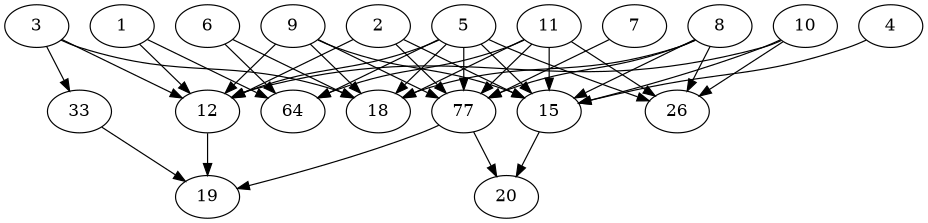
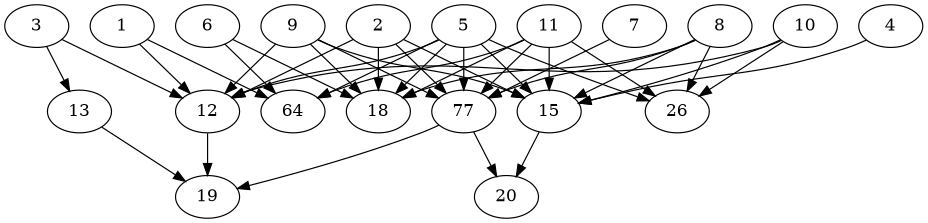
  digraph {
    node [alpha=0.08]
    1 [expect_size=42621952]
    12 [alpha=0.17 expect_size=51710976]
    n3 [alpha=0.12 expect_size=30556160 label=64]
    19 [alpha=0.16 expect_size=47719424]
    2 [alpha=0.19 expect_size=26775552]
    15 [alpha=0.10 expect_size=26330112]
    n7 [expect_size=20752384 label=77]
    20 [alpha=0.10 expect_size=19035136]
    3 [alpha=0.12 expect_size=28952576]
-   13 [alpha=0.01 expect_size=48937984 label=33]
+   13 [alpha=0.01 expect_size=48937984]
    18 [alpha=0.03 expect_size=5936128]
    4 [alpha=0.18 expect_size=22626304]
    5 [alpha=0.18 expect_size=21929984]
    n14 [alpha=0.10 expect_size=21497856 label=26]
    6 [alpha=0.20 expect_size=49090560]
    7 [alpha=0.14 expect_size=27490304]
    8 [alpha=0.18 expect_size=17469440]
    9 [expect_size=22086656]
    10 [alpha=0.17 expect_size=13146112]
    11 [alpha=0.17 expect_size=33422336]
    1 -> 12
    1 -> n3
    12 -> 19
    2 -> 12
    2 -> 15
    2 -> n7
    15 -> 20
    n7 -> 19
    n7 -> 20
    3 -> 12
    3 -> 13
-   3 -> 18
+   2 -> 18
    13 -> 19
    4 -> 15
    5 -> 12
    5 -> n3
    5 -> 15
    5 -> n7
    5 -> 18
    5 -> n14
    6 -> n3
    6 -> 18
    7 -> n7
    8 -> 15
    8 -> n7
    8 -> 18
    8 -> n14
    9 -> 12
    9 -> 15
    9 -> n7
    9 -> 18
    10 -> 12
    10 -> 15
    10 -> n14
    11 -> n3
    11 -> 15
    11 -> n7
    11 -> 18
    11 -> n14
  }
